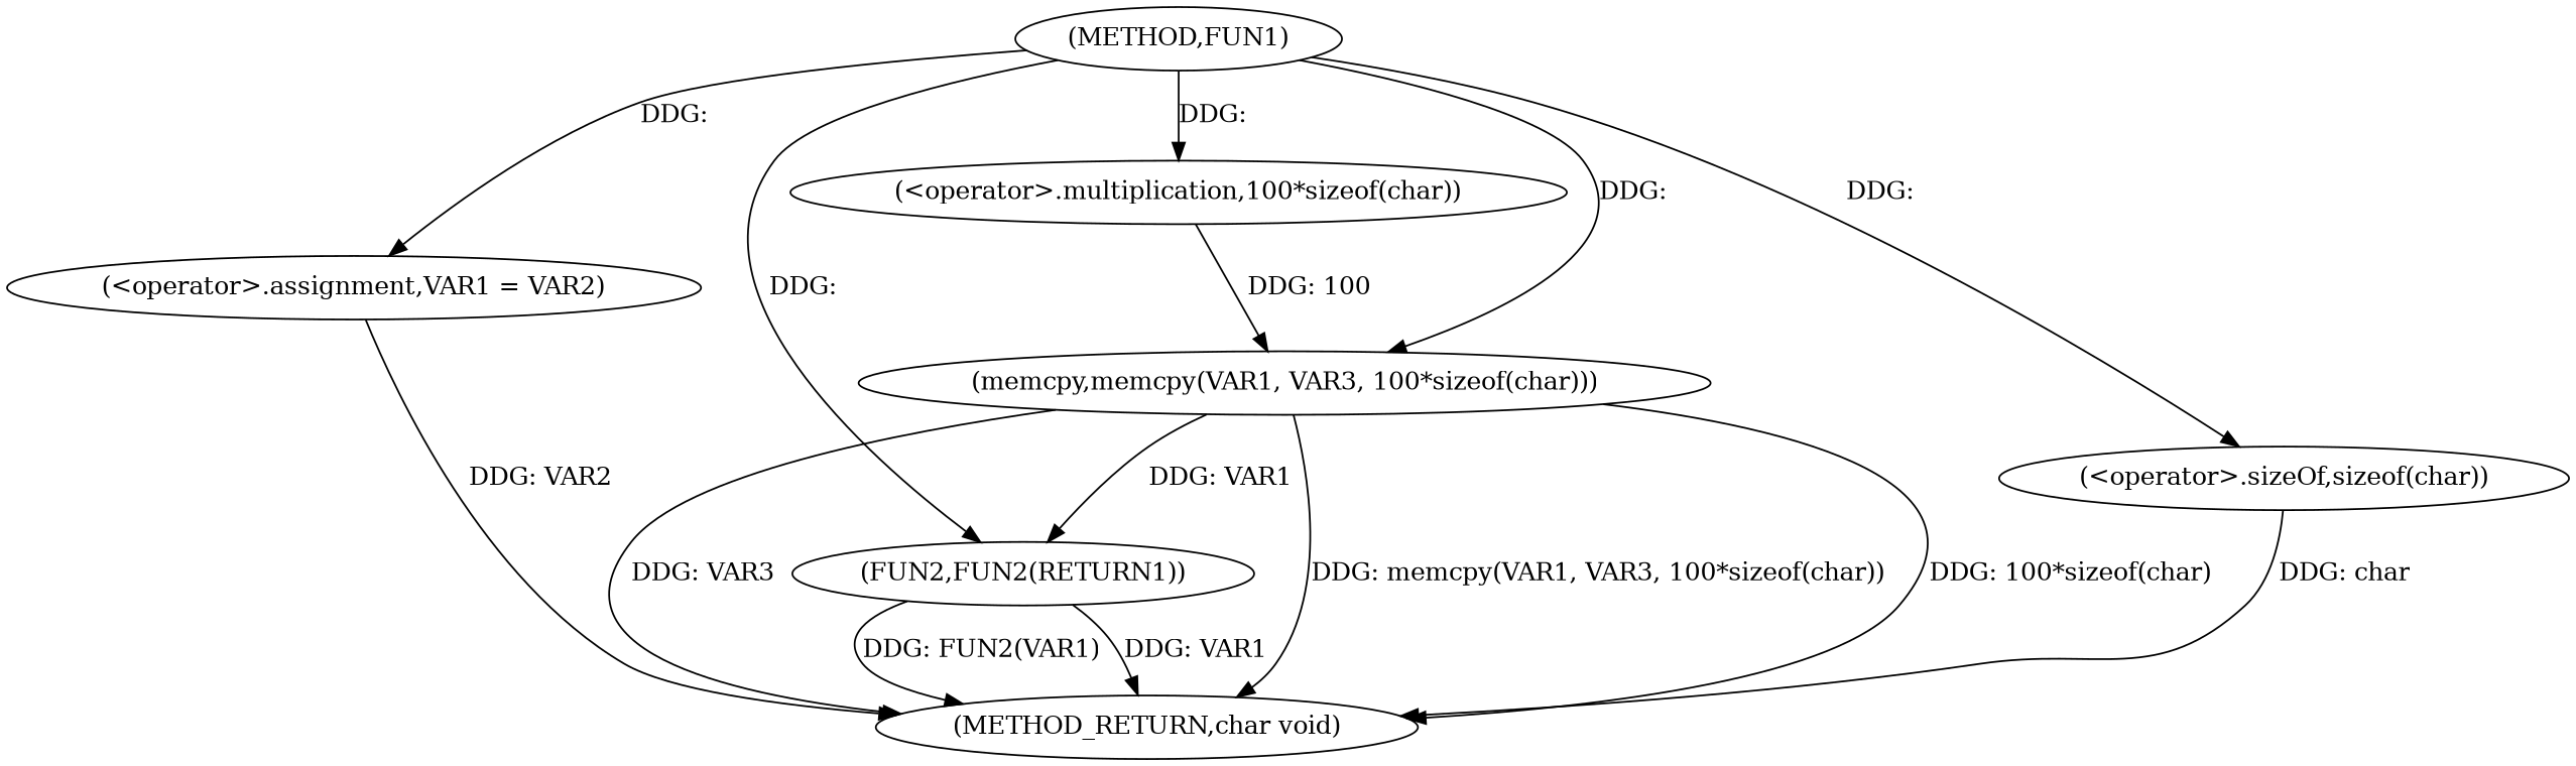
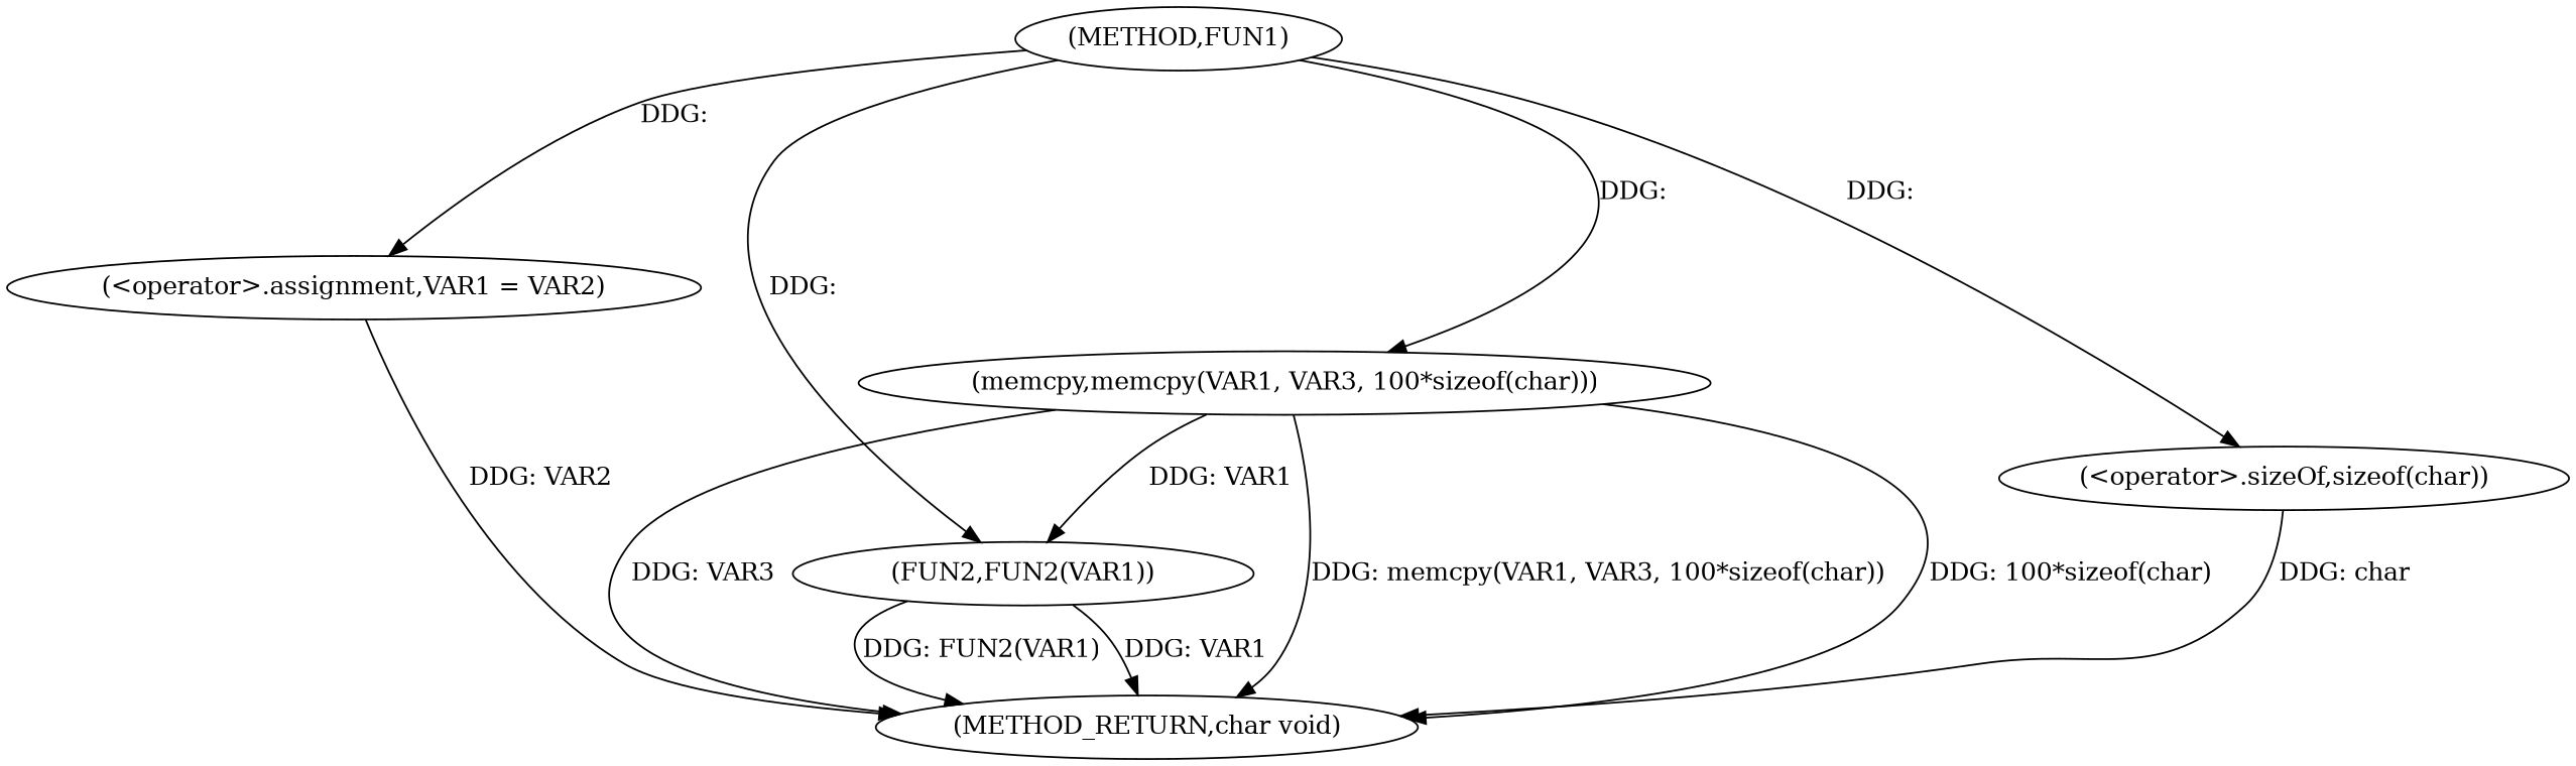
  digraph {
    n1 [label="(METHOD,FUN1)"]
    n2 [label="(<operator>.assignment,VAR1 = VAR2)"]
    n3 [label="(memcpy,memcpy(VAR1, VAR3, 100*sizeof(char)))"]
-   n4 [label="(<operator>.multiplication,100*sizeof(char))"]
    n5 [label="(<operator>.sizeOf,sizeof(char))"]
-   n6 [label="(FUN2,FUN2(RETURN1))"]
+   n6 [label="(FUN2,FUN2(VAR1))"]
    n7 [label="(METHOD_RETURN,char void)"]
    n1 -> n2 [label="DDG: "]
    n1 -> n3 [label="DDG: "]
-   n1 -> n4 [label="DDG: "]
    n1 -> n5 [label="DDG: "]
    n1 -> n6 [label="DDG: "]
    n2 -> n7 [label="DDG: VAR2"]
    n3 -> n6 [label="DDG: VAR1"]
    n3 -> n7 [label="DDG: 100*sizeof(char)"]
    n3 -> n7 [label="DDG: VAR3"]
    n3 -> n7 [label="DDG: memcpy(VAR1, VAR3, 100*sizeof(char))"]
-   n4 -> n3 [label="DDG: 100"]
    n5 -> n7 [label="DDG: char"]
    n6 -> n7 [label="DDG: VAR1"]
    n6 -> n7 [label="DDG: FUN2(VAR1)"]
  }
